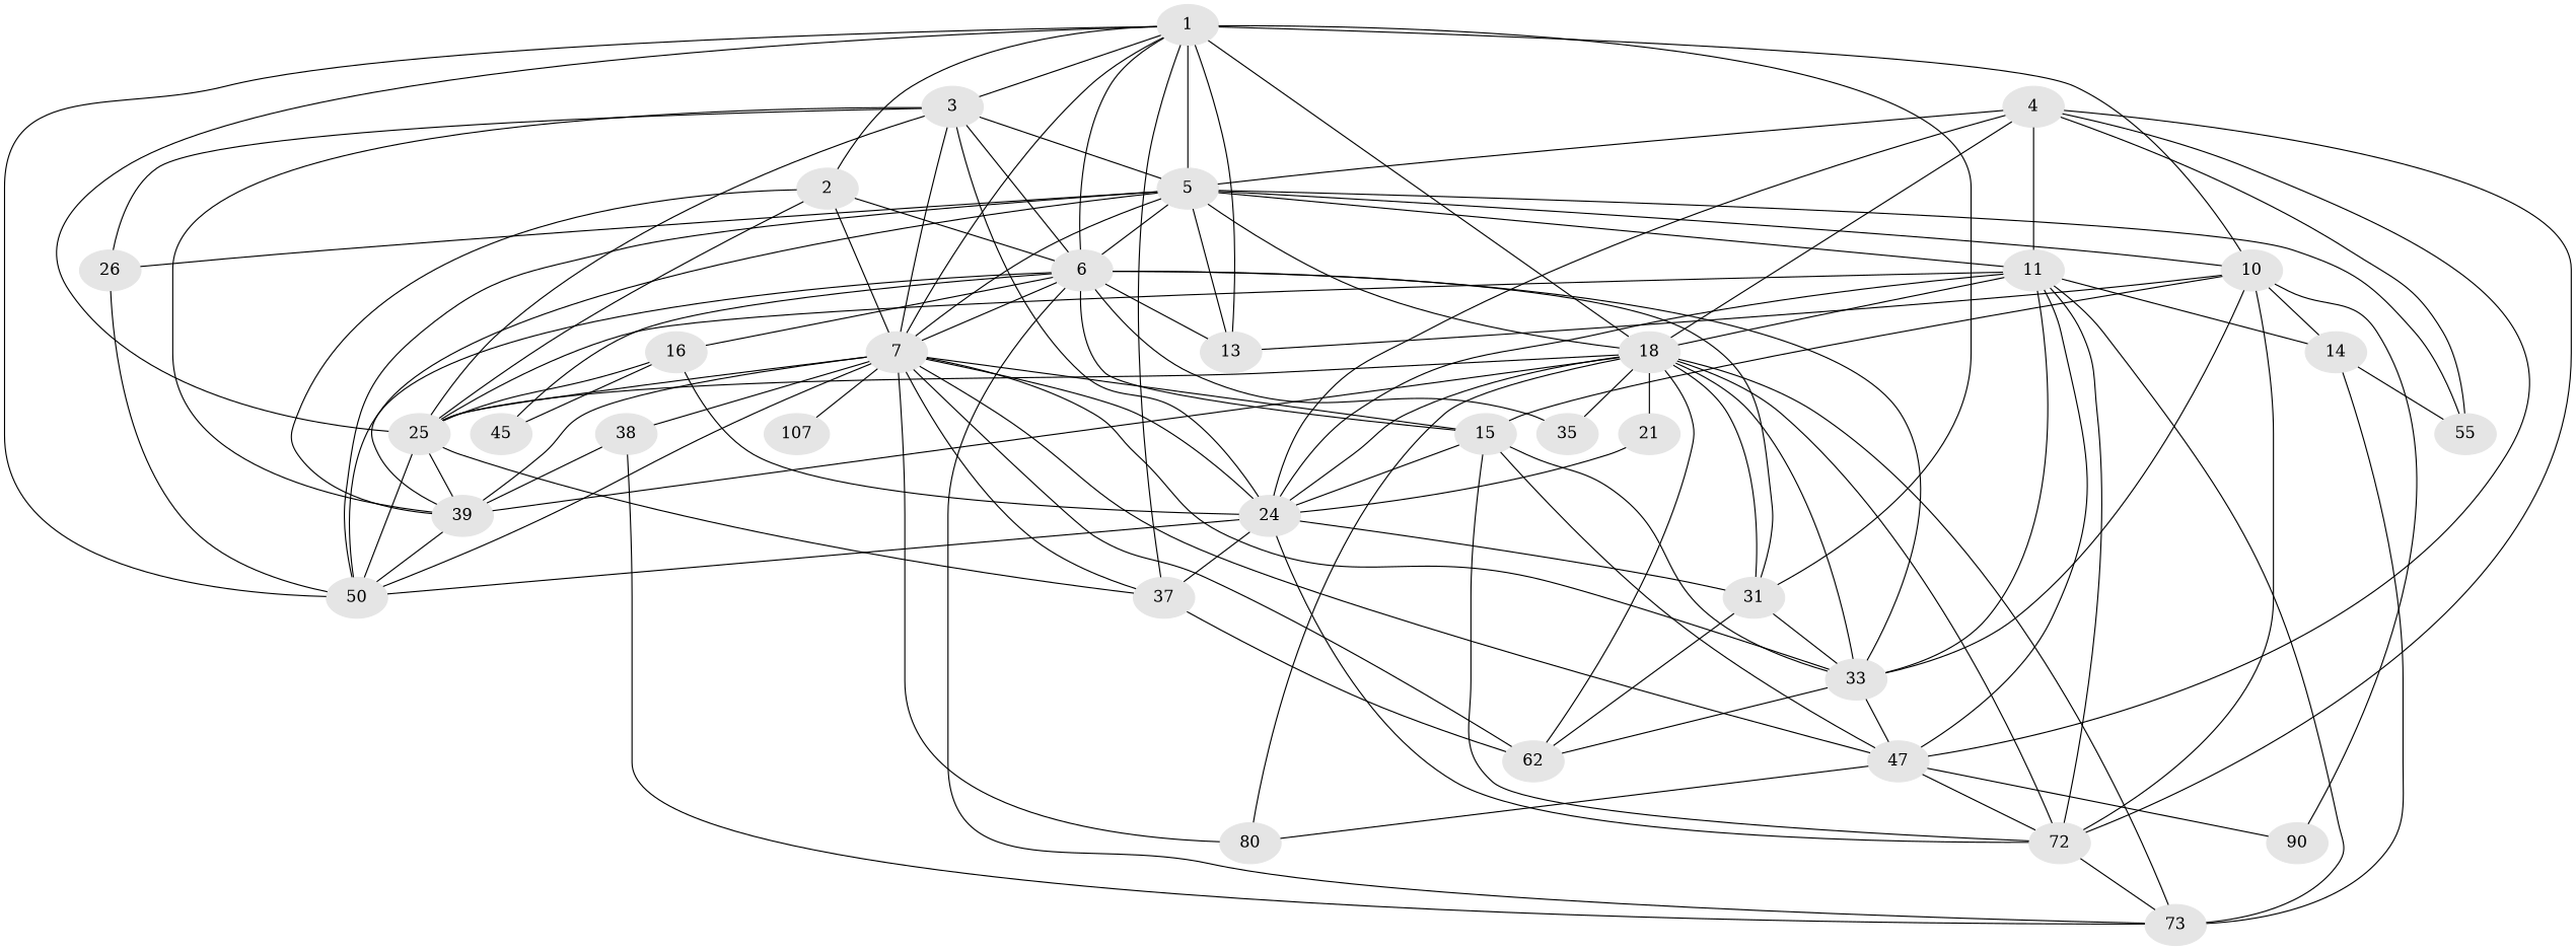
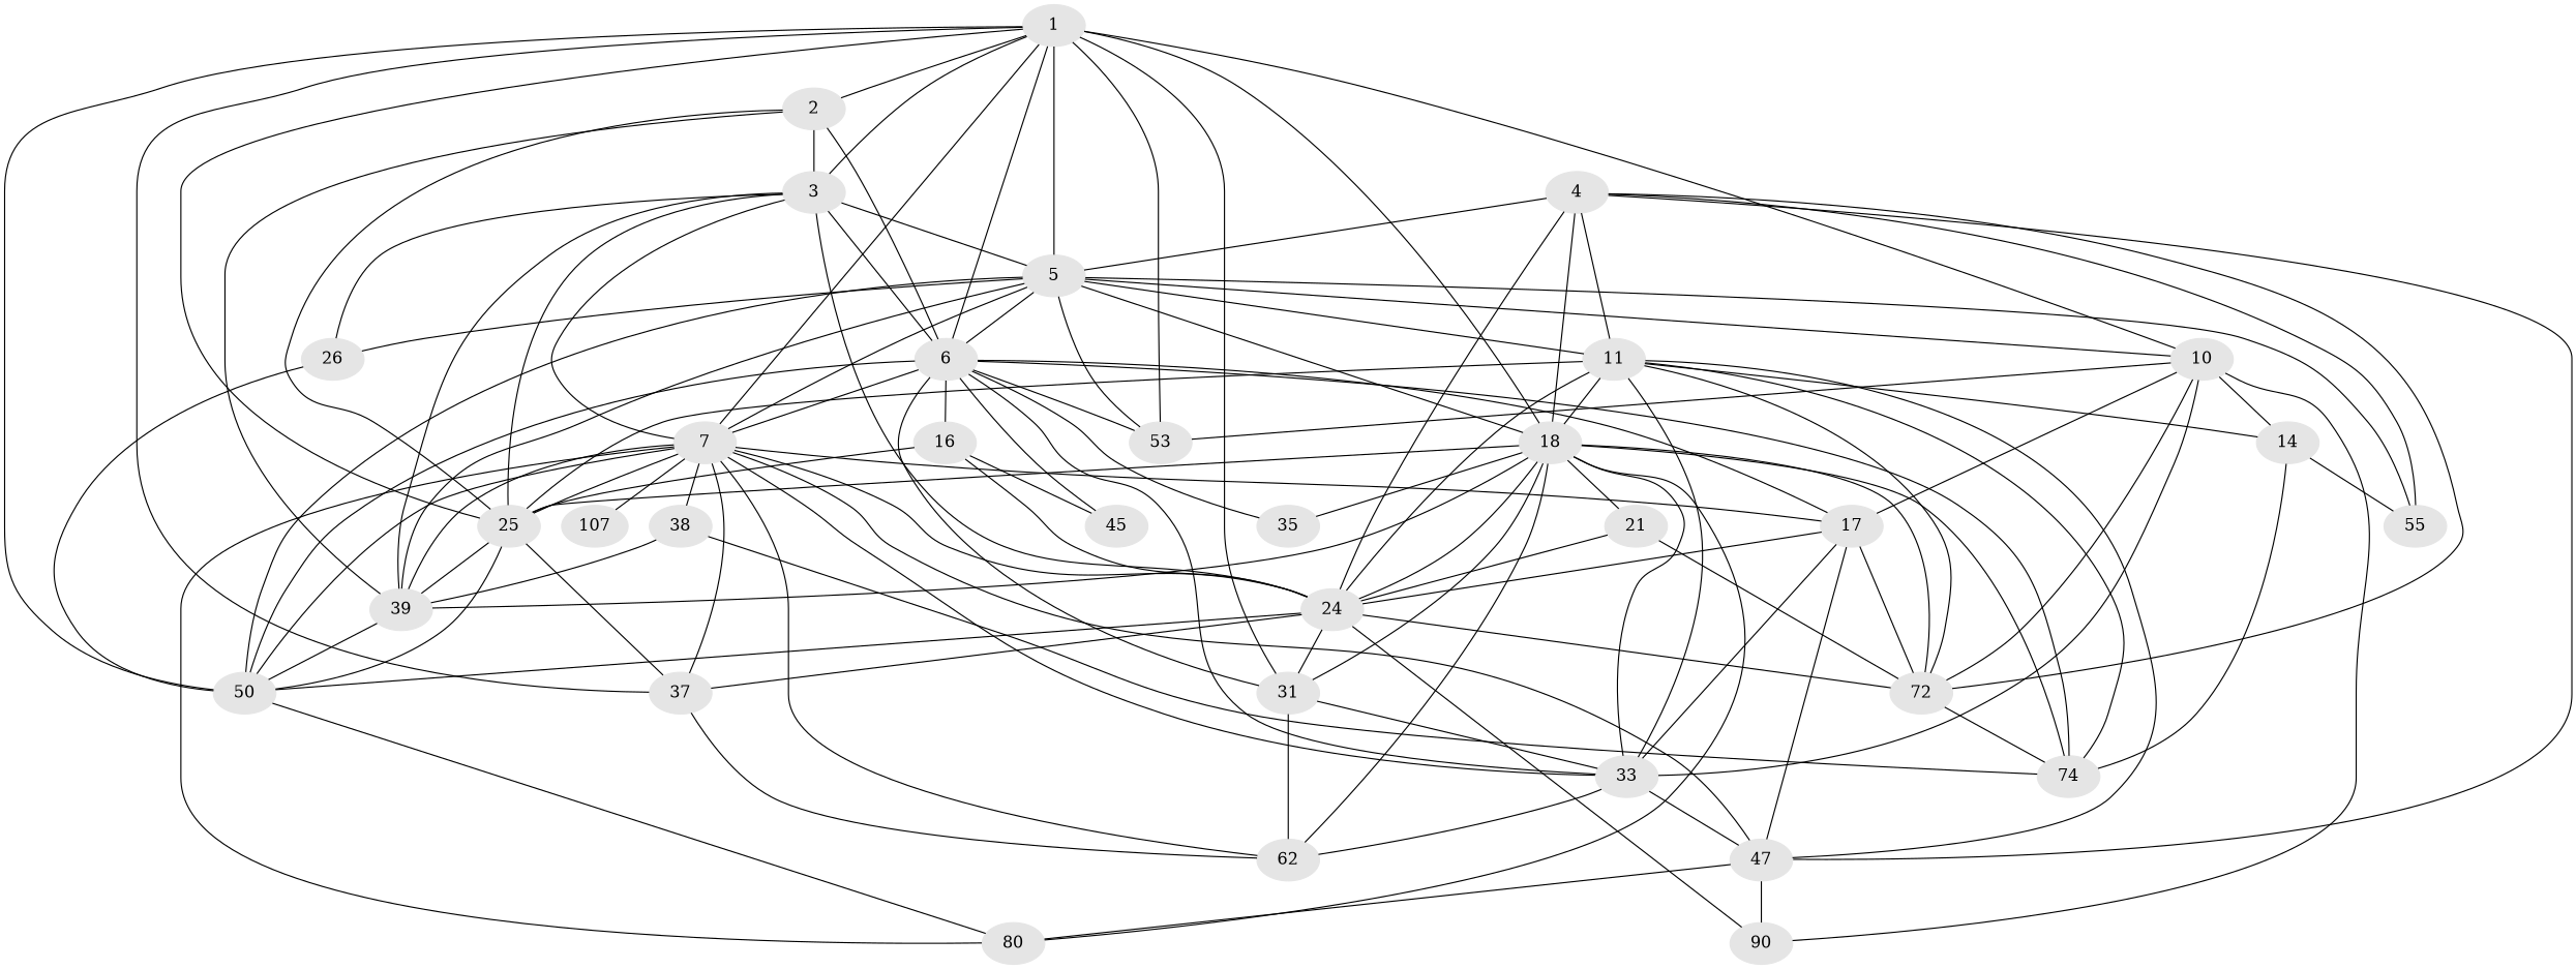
  graph {
    node [color=gray90 style=filled]
    1 [super="+51+104+22+43"]
    2 [super="+99"]
    3 [super="+9+41"]
    5 [super="+23+40+44"]
    6 [super="+30+42+20+60"]
    7 [super="+15+75+68+13"]
    10 [super="+12+54"]
    18 [super="+66+19"]
    25 [super="+49+114+84"]
    31 [super="+94+79"]
    37 [super="+105"]
    50 [super="+58+52+64+63+96"]
-   53 [label=13]
+   53
    39 [super="+101+92"]
    24 [super="+100+36+109"]
    26
    11 [super="+28+73"]
    55
    16 [super="+70"]
-   17 [super="+57+91" label=15]
+   17 [super="+57+91"]
    33 [super="+82"]
    35
    45
-   74 [super="+116+78" label=73]
+   74 [super="+116+78"]
    47 [super="+115"]
    38 [super="+95"]
    62 [super="+65"]
    80 [super="+93"]
    107
    72
    14 [super="+34"]
    90
    21 [super="+111"]
    4 [super="+8"]
    1 -- 2
    1 -- 3
    1 -- 5
    1 -- 6
    1 -- 7
    1 -- 10
    1 -- 18
    1 -- 25
    1 -- 31 [weight=2]
    1 -- 37
    1 -- 50
    1 -- 53 [weight=3]
-   2 -- 7
+   2 -- 3
    2 -- 6
    2 -- 25
    2 -- 39
    3 -- 5
    3 -- 6
    3 -- 7
    3 -- 25
    3 -- 39
    3 -- 24 [weight=2]
    3 -- 26
    5 -- 6
    5 -- 7
    5 -- 10
    5 -- 18
    5 -- 50 [weight=4]
    5 -- 53 [weight=2]
    5 -- 39 [weight=4]
    5 -- 26
    5 -- 11 [weight=2]
    5 -- 55
    6 -- 7 [weight=3]
    6 -- 31
    6 -- 50 [weight=3]
    6 -- 53
    6 -- 16
    6 -- 17
    6 -- 33 [weight=2]
    6 -- 35
    6 -- 45
    6 -- 74
    7 -- 25
    7 -- 37
    7 -- 50
    7 -- 39
    7 -- 24
    7 -- 17
    7 -- 33
    7 -- 47
    7 -- 38 [weight=2]
    7 -- 62
    7 -- 80
    7 -- 107 [weight=2]
    10 -- 53
    10 -- 17
    10 -- 33
    10 -- 72
    10 -- 14
    10 -- 90
    18 -- 25
    18 -- 31
    18 -- 39
    18 -- 24
    18 -- 33
    18 -- 35
    18 -- 74
    18 -- 62
    18 -- 80
    18 -- 72
    18 -- 21
    25 -- 37
    25 -- 50
    25 -- 39
    31 -- 33
    31 -- 62
    37 -- 62
+   50 -- 80
    39 -- 50
    24 -- 31
    24 -- 37
    24 -- 50 [weight=3]
    24 -- 72
+   24 -- 90
    26 -- 50
    11 -- 18
    11 -- 25
    11 -- 24
    11 -- 33
    11 -- 74
    11 -- 47
    11 -- 72
    11 -- 14
    16 -- 25
    16 -- 24
    16 -- 45
    17 -- 24
    17 -- 33
    17 -- 47
    17 -- 72
    33 -- 47
    33 -- 62
    47 -- 80
    47 -- 90
    38 -- 39
    38 -- 74
    72 -- 74
    14 -- 55
    14 -- 74
    21 -- 24
-   47 -- 72
+   21 -- 72
    4 -- 5 [weight=2]
    4 -- 18
    4 -- 24
    4 -- 11
    4 -- 55
    4 -- 47
    4 -- 72
  }
